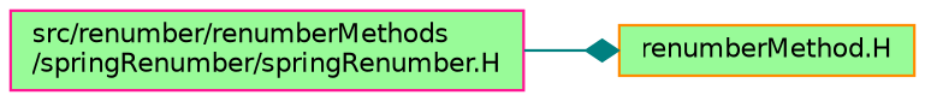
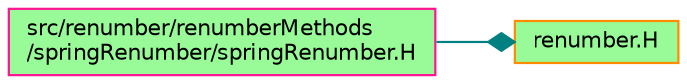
  digraph {
    rankdir=LR
    node [fillcolor=palegreen fontname=Helvetica fontsize=10 shape=box style=filled]
    n1 [color=deeppink fontcolor=black height=0.2 label="src/renumber/renumberMethods\l/springRenumber/springRenumber.H" width=0.4]
-   n2 [color=darkorange height=0.2 label="renumberMethod.H" width=0.4]
+   n2 [color=darkorange height=0.2 label="renumber.H" width=0.4]
    n1 -> n2 [color=teal fontname=Helvetica fontsize=10 labelfontname=Helvetica labelfontsize=10 style=solid arrowhead=diamond]
  }
